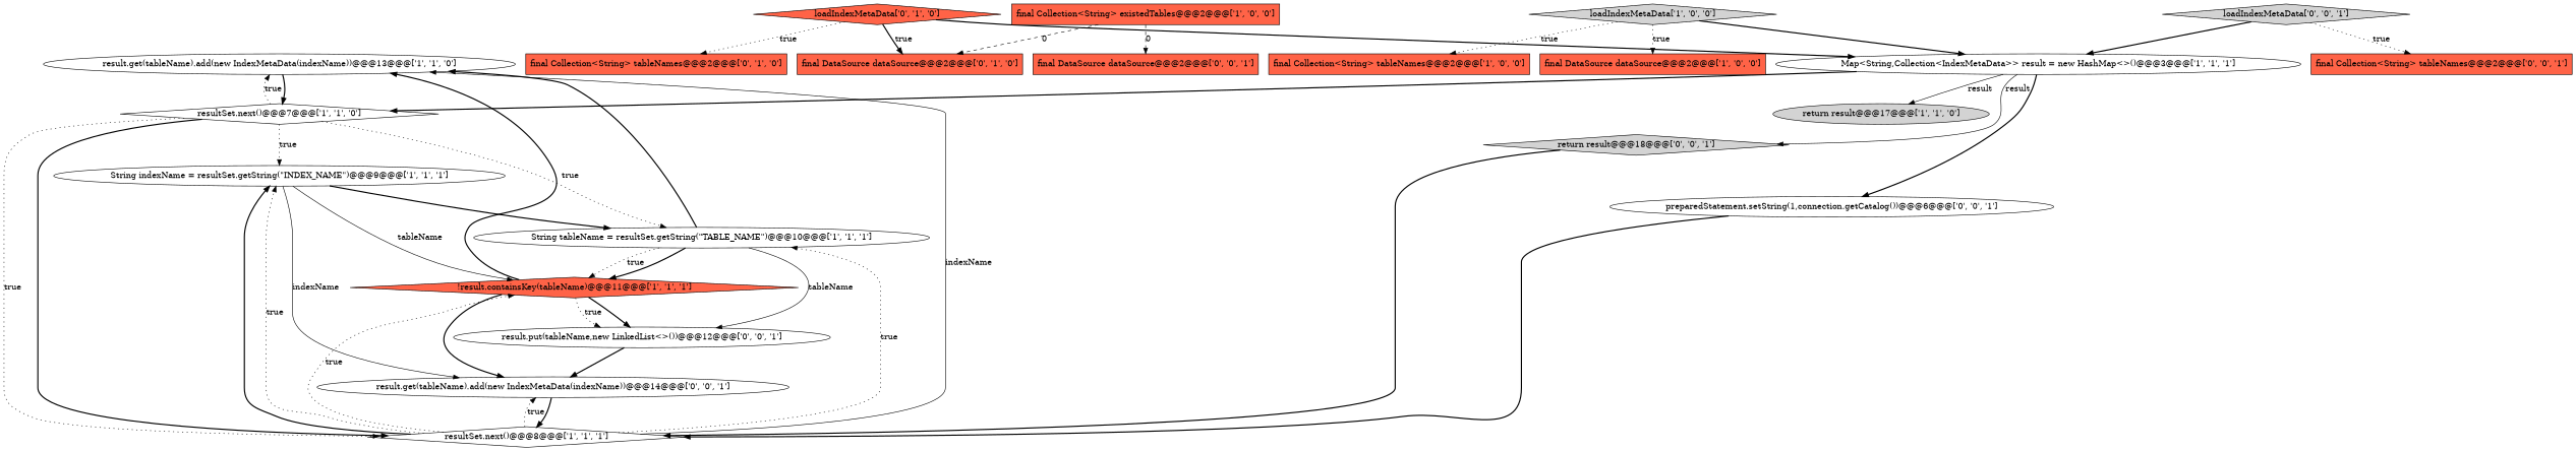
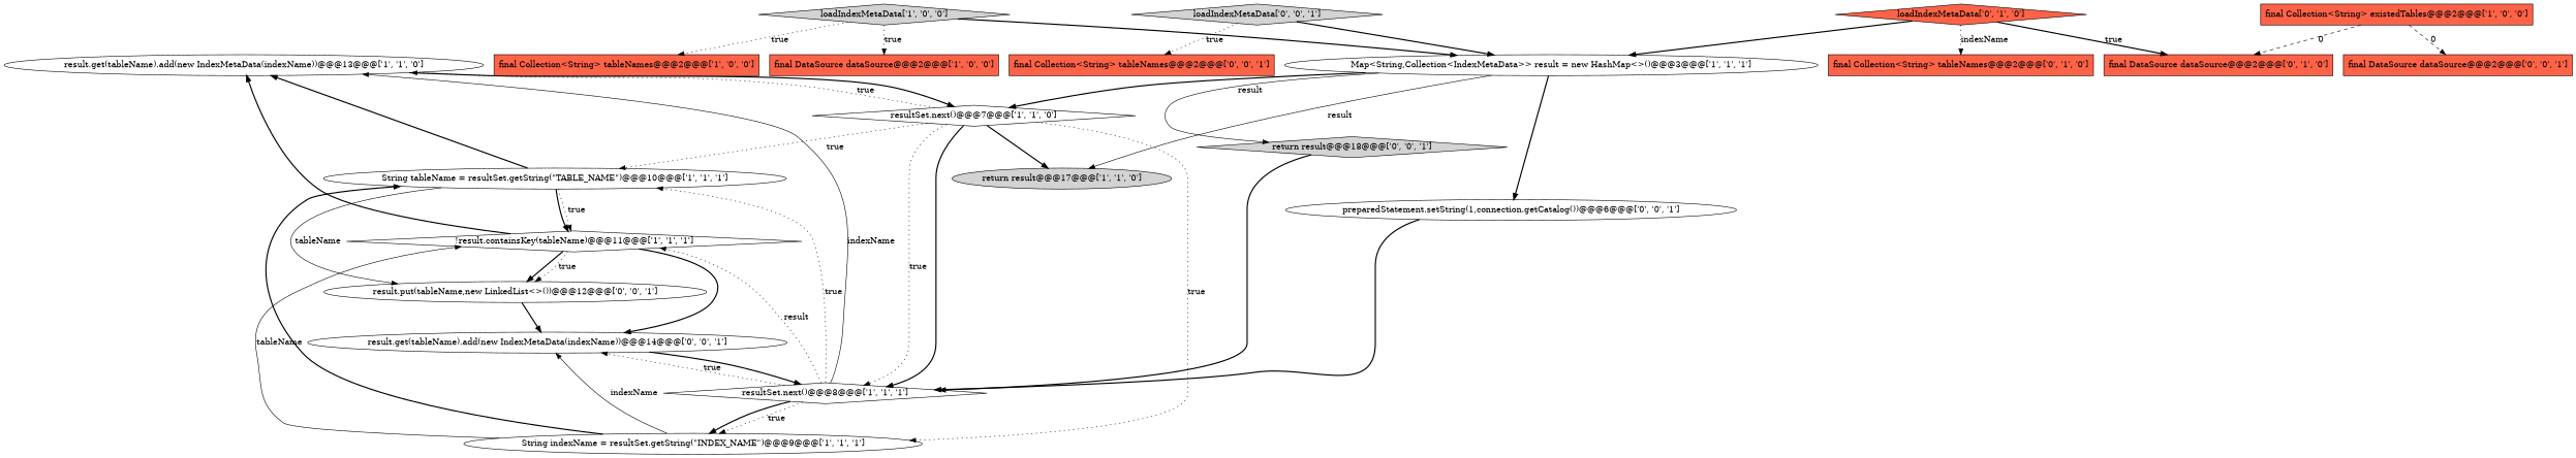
  digraph {
    node [fillcolor=white shape=ellipse style=filled]
    edge [style=bold]
    n1 [label="result.get(tableName).add(new IndexMetaData(indexName))@@@13@@@['1', '1', '0']"]
    n2 [label="resultSet.next()@@@7@@@['1', '1', '0']" shape=diamond]
    n3 [label="String tableName = resultSet.getString(\"TABLE_NAME\")@@@10@@@['1', '1', '1']"]
    n4 [label="resultSet.next()@@@8@@@['1', '1', '1']" shape=diamond]
    n5 [label="String indexName = resultSet.getString(\"INDEX_NAME\")@@@9@@@['1', '1', '1']"]
    n6 [fillcolor=lightgray label="return result@@@17@@@['1', '1', '0']"]
    n7 [fillcolor=tomato label="final DataSource dataSource@@@2@@@['0', '1', '0']" shape=box]
    n8 [label="result.put(tableName,new LinkedList<>())@@@12@@@['0', '0', '1']"]
-   n9 [fillcolor=tomato label="!result.containsKey(tableName)@@@11@@@['1', '1', '1']" shape=diamond]
+   n9 [label="!result.containsKey(tableName)@@@11@@@['1', '1', '1']" shape=diamond]
    n10 [label="result.get(tableName).add(new IndexMetaData(indexName))@@@14@@@['0', '0', '1']"]
    n11 [fillcolor=lightgray label="return result@@@18@@@['0', '0', '1']" shape=diamond]
    n12 [label="preparedStatement.setString(1,connection.getCatalog())@@@6@@@['0', '0', '1']"]
    n13 [fillcolor=tomato label="final Collection<String> tableNames@@@2@@@['1', '0', '0']" shape=box]
    n14 [fillcolor=tomato label="loadIndexMetaData['0', '1', '0']" shape=diamond]
    n15 [label="Map<String,Collection<IndexMetaData>> result = new HashMap<>()@@@3@@@['1', '1', '1']"]
    n16 [fillcolor=tomato label="final Collection<String> tableNames@@@2@@@['0', '1', '0']" shape=box]
    n17 [fillcolor=lightgray label="loadIndexMetaData['1', '0', '0']" shape=diamond]
    n18 [fillcolor=tomato label="final DataSource dataSource@@@2@@@['1', '0', '0']" shape=box]
    n19 [fillcolor=tomato label="final Collection<String> existedTables@@@2@@@['1', '0', '0']" shape=box]
    n20 [fillcolor=tomato label="final DataSource dataSource@@@2@@@['0', '0', '1']" shape=box]
    n21 [fillcolor=tomato label="final Collection<String> tableNames@@@2@@@['0', '0', '1']" shape=box]
    n22 [fillcolor=lightgray label="loadIndexMetaData['0', '0', '1']" shape=diamond]
    n1 -> n2
    n2 -> n1 [label=true style=dotted]
    n2 -> n3 [label=true style=dotted]
    n2 -> n4 [label=true style=dotted]
    n2 -> n4
    n2 -> n5 [label=true style=dotted]
+   n2 -> n6
    n3 -> n1
    n3 -> n8 [label=tableName style=solid]
    n3 -> n9
    n3 -> n9 [label=true style=dotted]
    n4 -> n1 [label=indexName style=solid]
    n4 -> n3 [label=true style=dotted]
    n4 -> n5 [label=true style=dotted]
    n4 -> n5
-   n4 -> n9 [label=true style=dotted]
+   n4 -> n9 [label=result style=dotted]
    n4 -> n10 [label=true style=dotted]
    n5 -> n3
    n5 -> n9 [label=tableName style=solid]
    n5 -> n10 [label=indexName style=solid]
    n8 -> n10
    n9 -> n1
    n9 -> n8
    n9 -> n8 [label=true style=dotted]
    n9 -> n10
    n10 -> n4
    n11 -> n4
    n12 -> n4
    n14 -> n7 [label=true]
    n14 -> n15
-   n14 -> n16 [label=true style=dotted]
+   n14 -> n16 [label=indexName style=dotted]
    n15 -> n2
    n15 -> n6 [label=result style=solid]
    n15 -> n11 [label=result style=solid]
    n15 -> n12
    n17 -> n13 [label=true style=dotted]
    n17 -> n15
    n17 -> n18 [label=true style=dotted]
    n19 -> n7 [label=0 style=dashed]
    n19 -> n20 [label=0 style=dashed]
    n22 -> n15
    n22 -> n21 [label=true style=dotted]
  }
